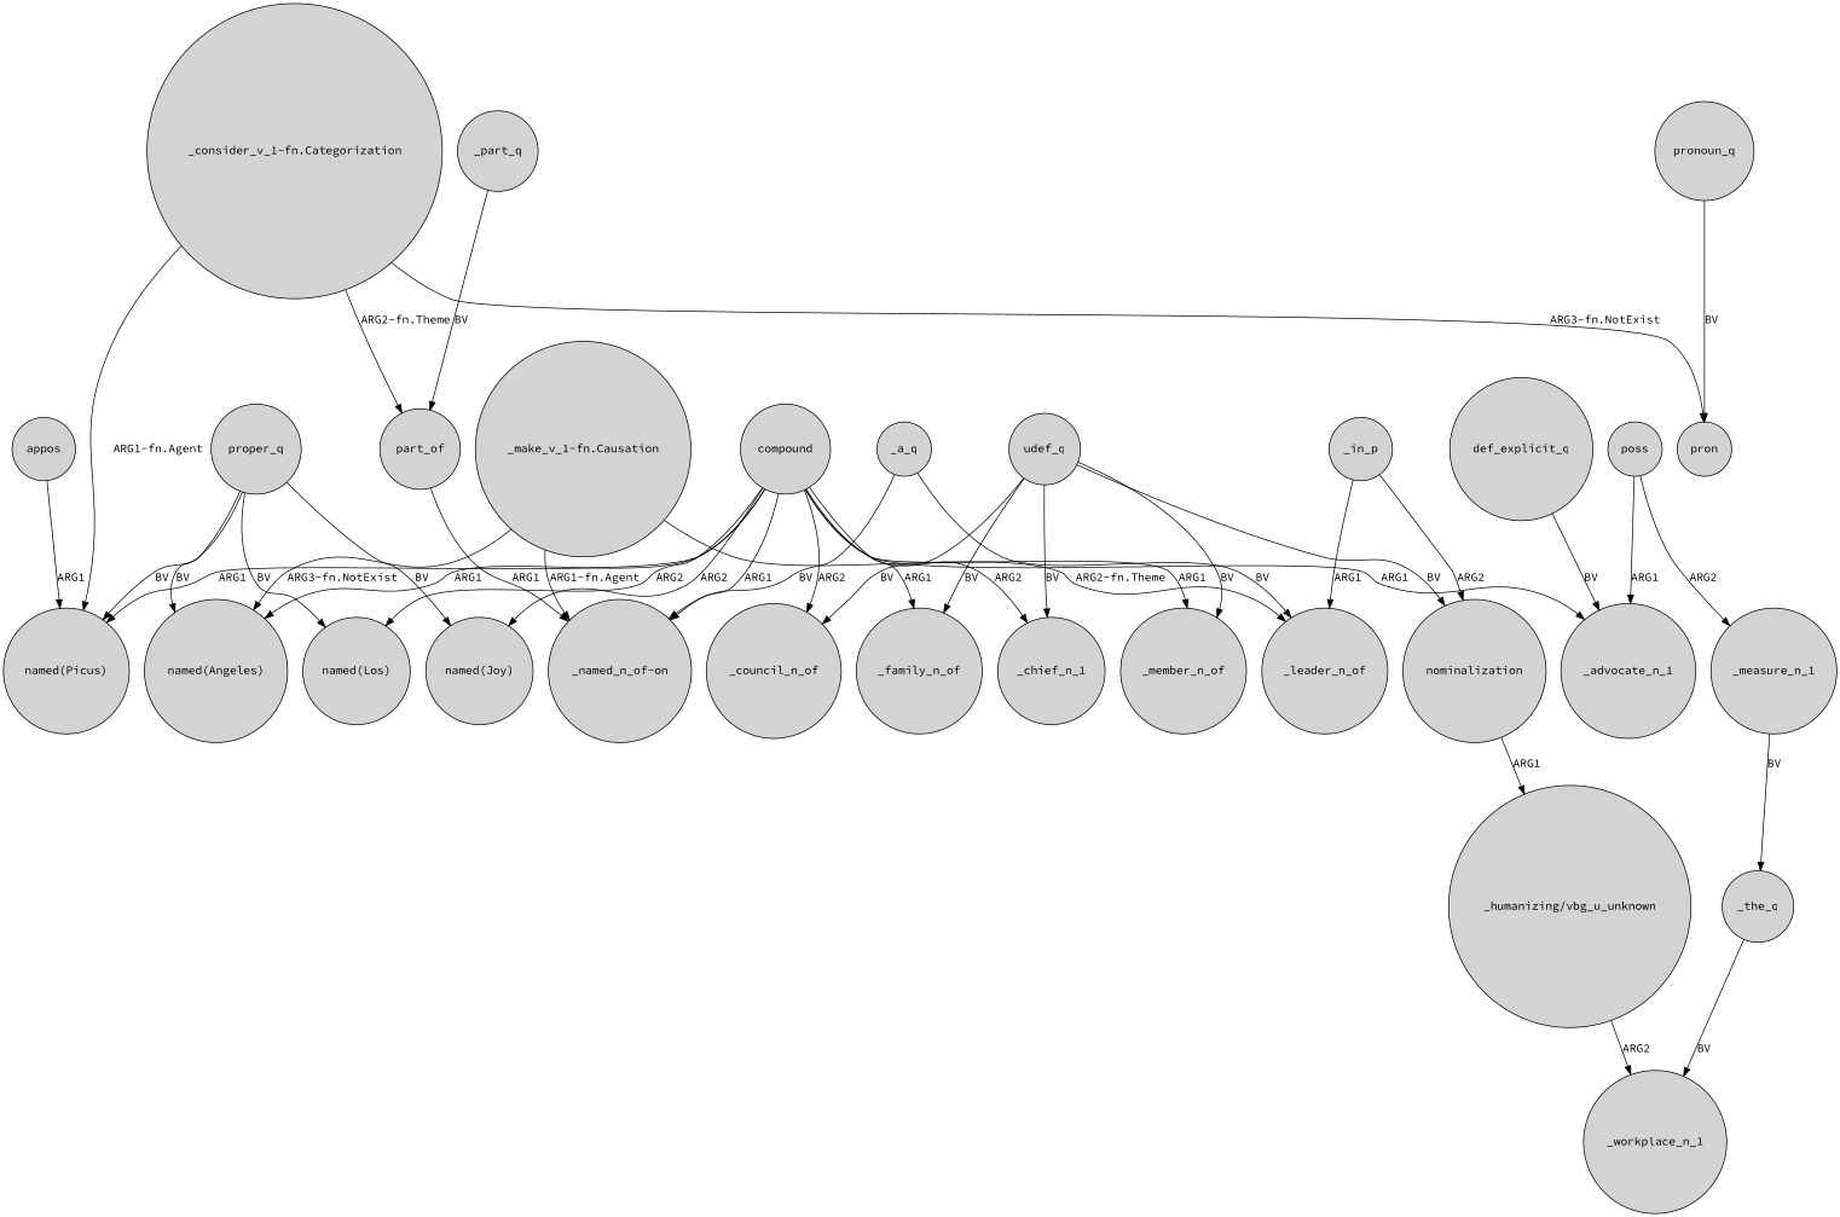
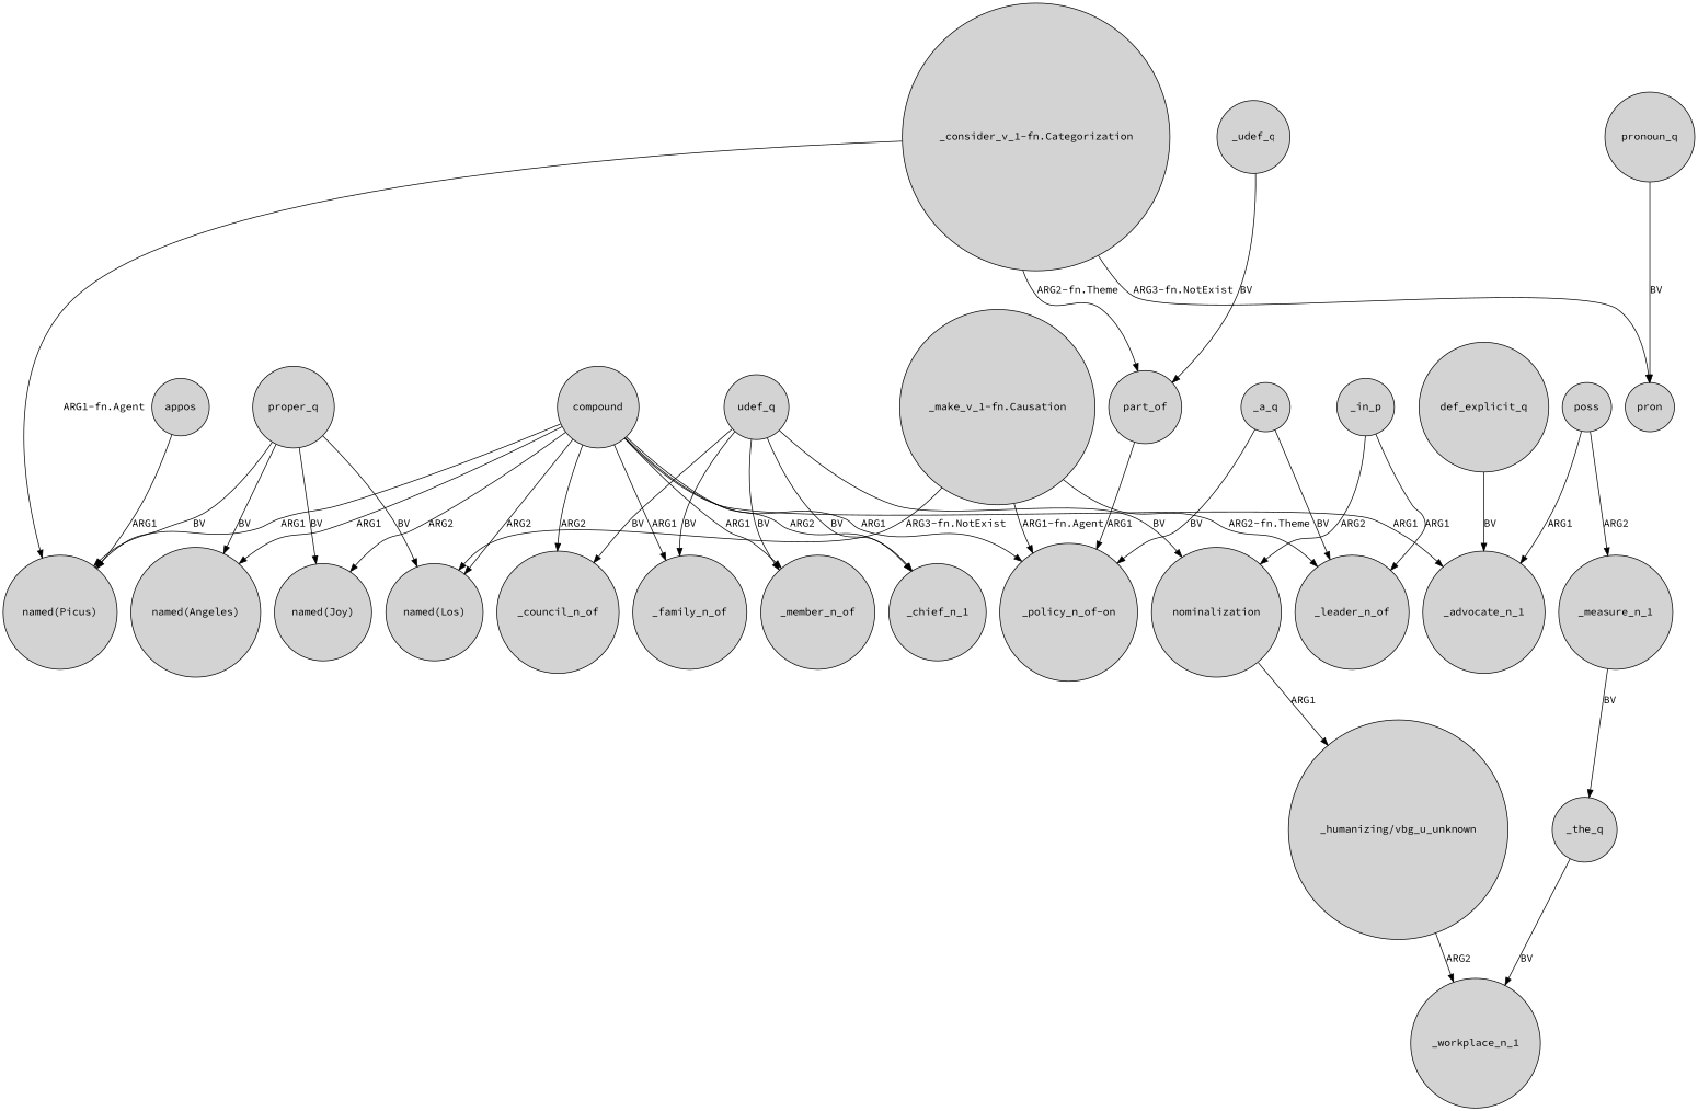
  digraph {
    fontname="Source Code Pro"
    node [fontname="Source Code Pro" shape=circle style=filled]
    edge [fontname="Source Code Pro"]
    proper_q
    "named(Picus)"
    "named(Joy)"
    "named(Los)"
    "named(Angeles)"
    _the_q
    _workplace_n_1
    _measure_n_1
    _in_p
    _leader_n_of
    nominalization
    "_humanizing/vbg_u_unknown"
    compound
    _family_n_of
    _council_n_of
    _advocate_n_1
-   "_policy_n_of-on" [label="_named_n_of-on"]
+   "_policy_n_of-on"
    _chief_n_1
    _member_n_of
    poss
    udef_q
    "_consider_v_1-fn.Categorization"
    pron
    part_of
    _a_q
    appos
-   _part_q
+   _part_q [label=_udef_q]
    pronoun_q
    "_make_v_1-fn.Causation"
    def_explicit_q
    proper_q -> "named(Picus)" [label=BV]
    proper_q -> "named(Joy)" [label=BV]
    proper_q -> "named(Los)" [label=BV]
    proper_q -> "named(Angeles)" [label=BV]
    _the_q -> _workplace_n_1 [label=BV]
    _measure_n_1 -> _the_q [label=BV]
    _in_p -> _leader_n_of [label=ARG1]
    _in_p -> nominalization [label=ARG2]
    nominalization -> "_humanizing/vbg_u_unknown" [label=ARG1]
    "_humanizing/vbg_u_unknown" -> _workplace_n_1 [label=ARG2]
    compound -> "named(Picus)" [label=ARG1]
    compound -> "named(Joy)" [label=ARG2]
    compound -> "named(Los)" [label=ARG2]
    compound -> "named(Angeles)" [label=ARG1]
    compound -> _family_n_of [label=ARG1]
    compound -> _council_n_of [label=ARG2]
    compound -> _advocate_n_1 [label=ARG1]
    compound -> "_policy_n_of-on" [label=ARG1]
    compound -> _chief_n_1 [label=ARG2]
    compound -> _member_n_of [label=ARG1]
    poss -> _measure_n_1 [label=ARG2]
    poss -> _advocate_n_1 [label=ARG1]
    udef_q -> nominalization [label=BV]
    udef_q -> _family_n_of [label=BV]
    udef_q -> _council_n_of [label=BV]
    udef_q -> _chief_n_1 [label=BV]
    udef_q -> _member_n_of [label=BV]
    "_consider_v_1-fn.Categorization" -> "named(Picus)" [label="ARG1-fn.Agent"]
    "_consider_v_1-fn.Categorization" -> pron [label="ARG3-fn.NotExist"]
    "_consider_v_1-fn.Categorization" -> part_of [label="ARG2-fn.Theme"]
    part_of -> "_policy_n_of-on" [label=ARG1]
    _a_q -> _leader_n_of [label=BV]
    _a_q -> "_policy_n_of-on" [label=BV]
    appos -> "named(Picus)" [label=ARG1]
    _part_q -> part_of [label=BV]
    pronoun_q -> pron [label=BV]
-   "_make_v_1-fn.Causation" -> "named(Angeles)" [label="ARG3-fn.NotExist"]
+   "_make_v_1-fn.Causation" -> "named(Los)" [label="ARG3-fn.NotExist"]
    "_make_v_1-fn.Causation" -> _leader_n_of [label="ARG2-fn.Theme"]
    "_make_v_1-fn.Causation" -> "_policy_n_of-on" [label="ARG1-fn.Agent"]
    def_explicit_q -> _advocate_n_1 [label=BV]
  }
